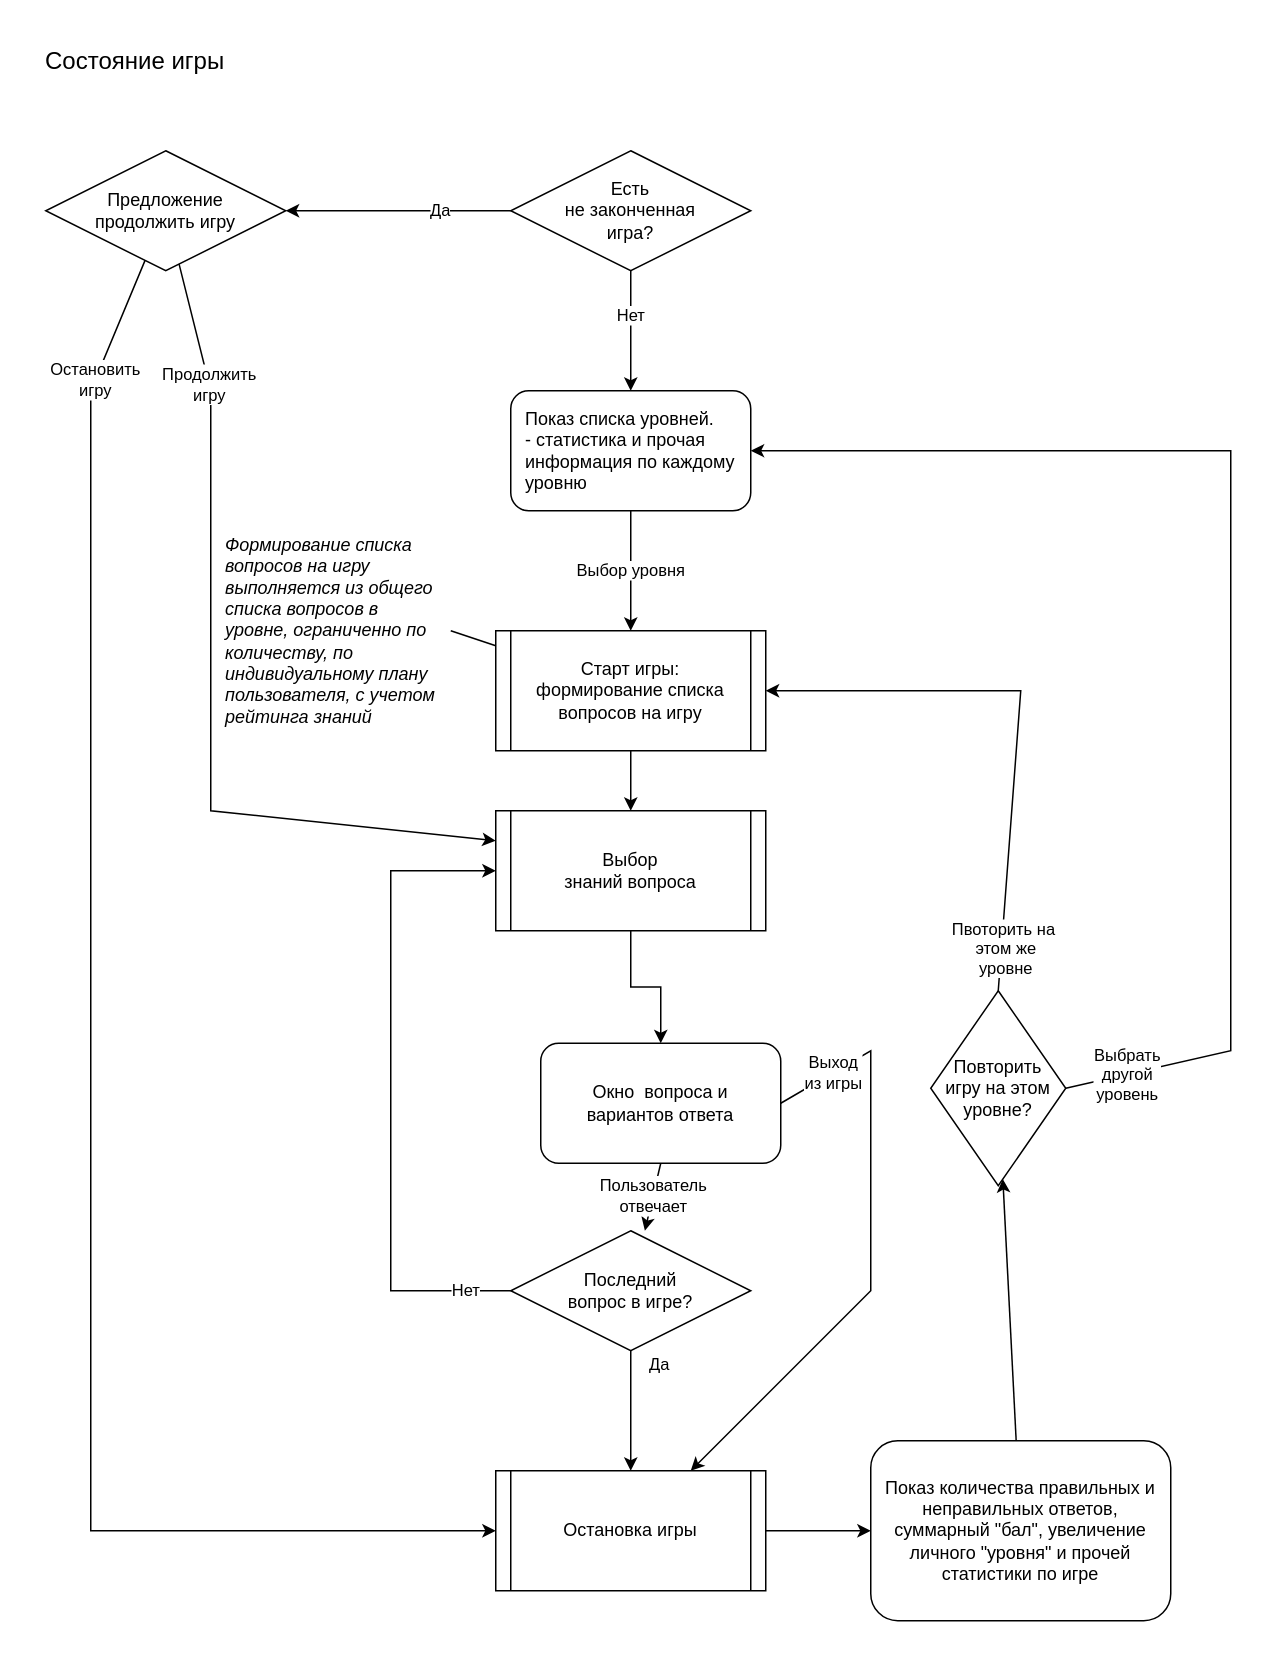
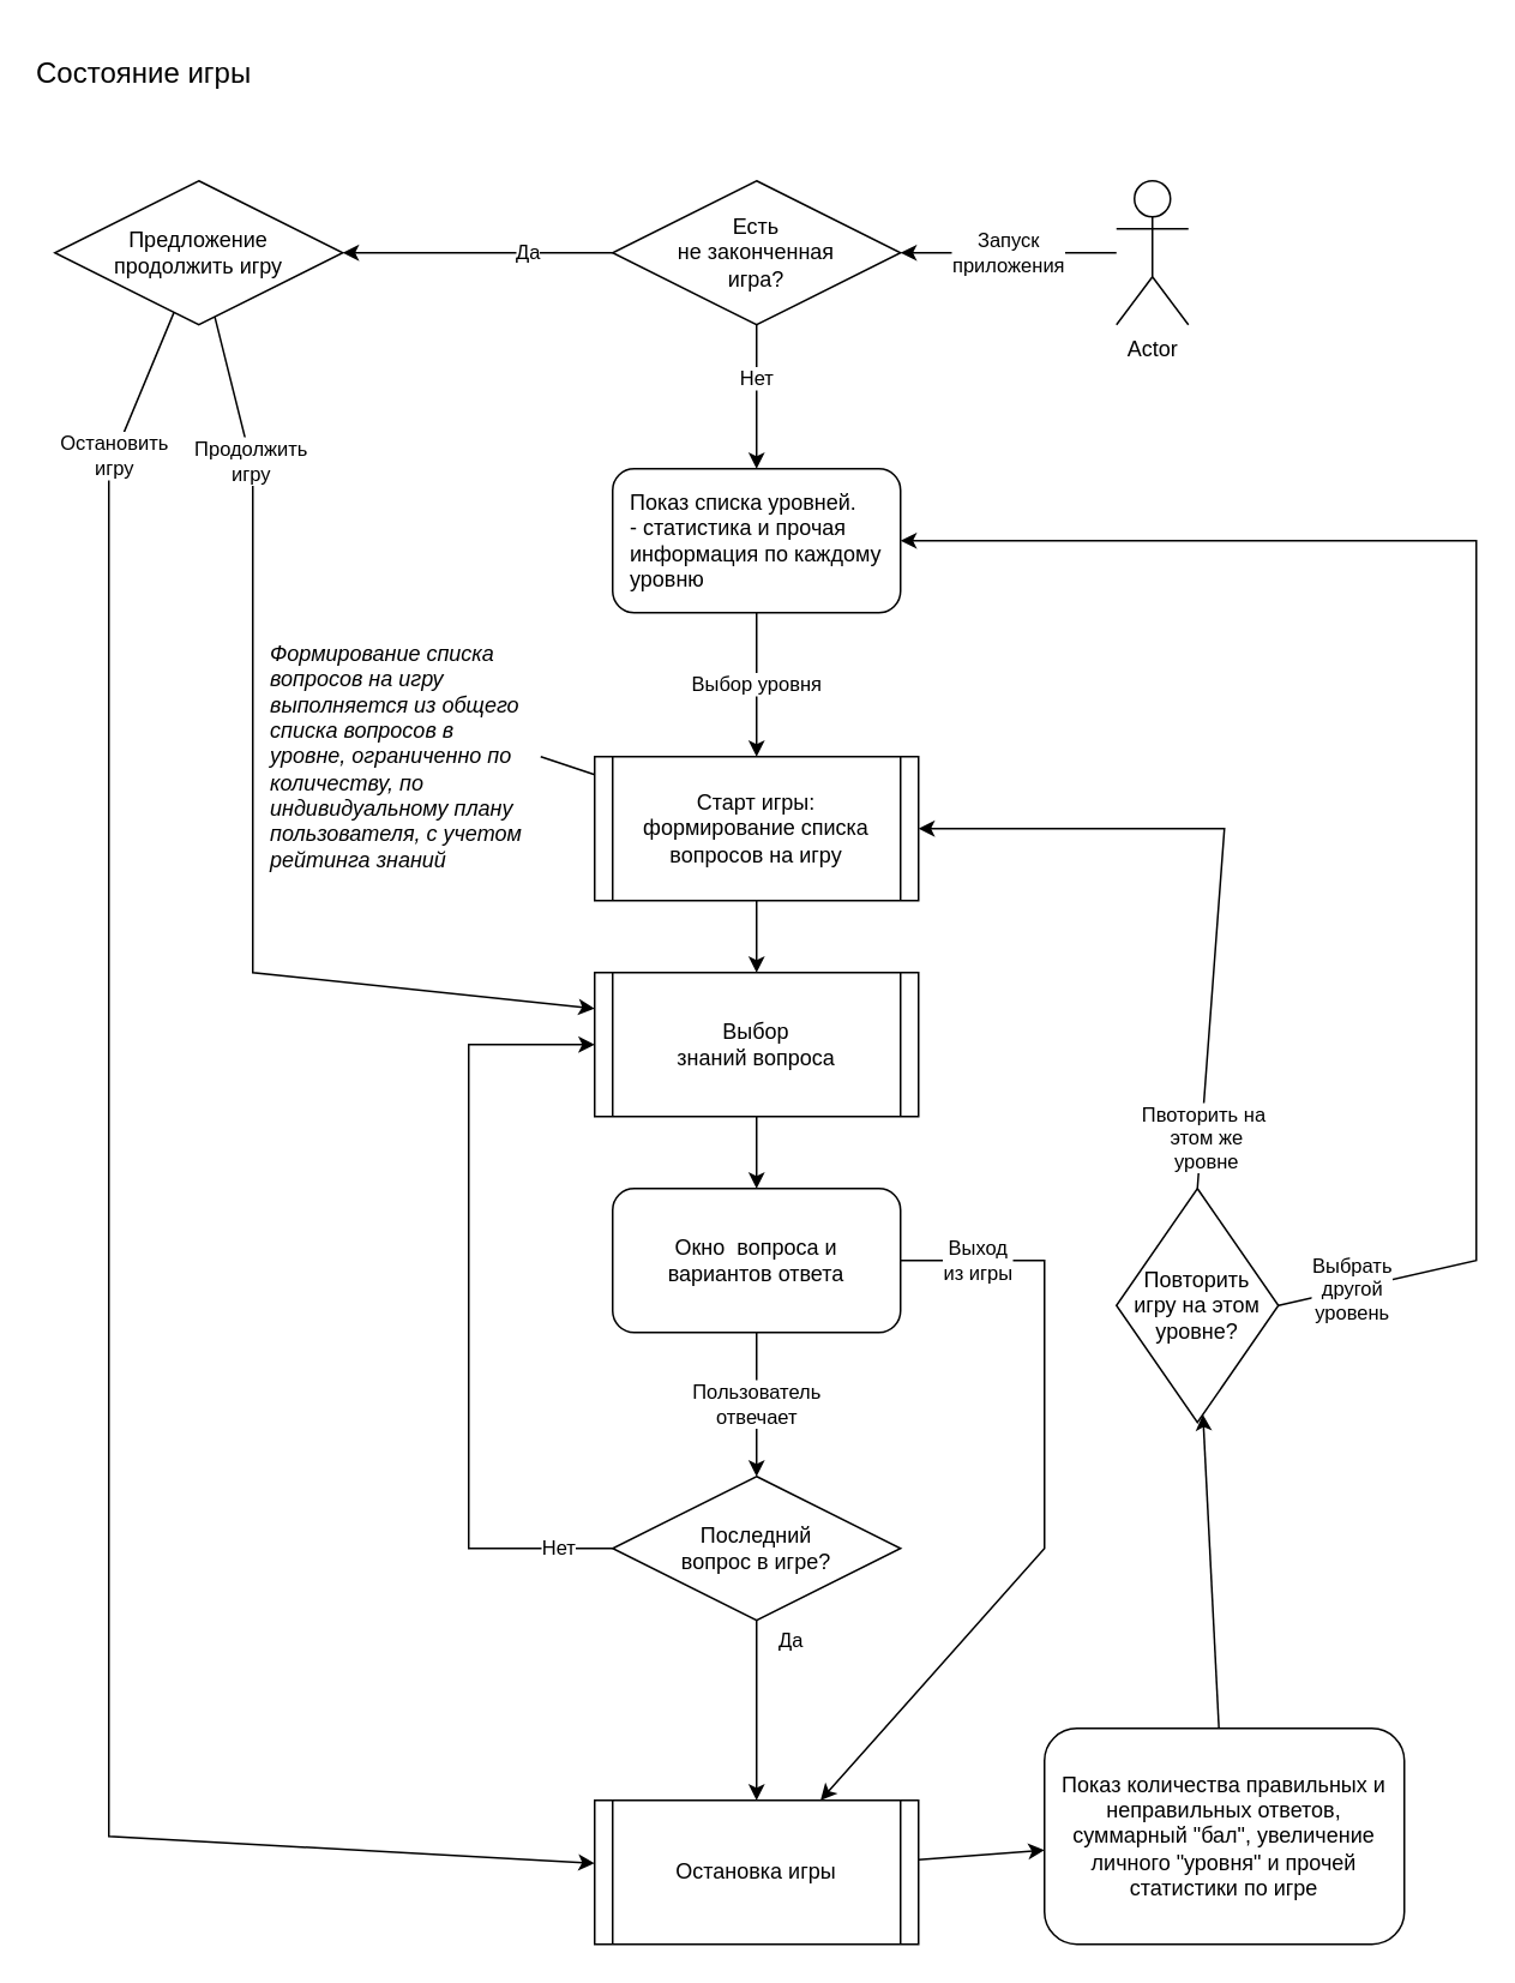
  <mxCell id="0" />
  <mxCell id="1" parent="0" />
- <mxCell id="2" value="Окно&amp;nbsp; вопроса и вариантов ответа" style="rounded=1;whiteSpace=wrap;html=1;fontSize=12;glass=0;strokeWidth=1;shadow=0;spacing=10;" parent="1" vertex="1"><mxGeometry x="360" y="695" width="160" height="80" as="geometry" /></mxCell>
- <mxCell id="3" value="Состояние игры" style="text;html=1;strokeColor=none;fillColor=none;align=left;verticalAlign=middle;whiteSpace=wrap;rounded=0;fontSize=16;spacing=10;" parent="1" vertex="1"><mxGeometry width="320" height="40" as="geometry" x="20" y="20" /></mxCell>
+ <mxCell id="2" value="Окно&amp;nbsp; вопроса и вариантов ответа" style="rounded=1;whiteSpace=wrap;html=1;fontSize=12;glass=0;strokeWidth=1;shadow=0;spacing=10;" parent="1" vertex="1"><mxGeometry x="340" y="660" width="160" height="80" as="geometry" /></mxCell>
+ <mxCell id="3" value="Состояние игры" style="text;html=1;strokeColor=none;fillColor=none;align=left;verticalAlign=middle;whiteSpace=wrap;rounded=0;fontSize=16;spacing=10;" parent="1" vertex="1"><mxGeometry x="10" y="20" width="320" height="40" as="geometry" /></mxCell>
  <mxCell id="4" value="Нет" style="endArrow=classic;html=1;rounded=0;" parent="1" source="6" target="5" edge="1"><mxGeometry x="-0.25" relative="1" as="geometry"><mxPoint x="160" y="380" as="sourcePoint" /><mxPoint x="340" y="260" as="targetPoint" /><mxPoint as="offset" /></mxGeometry></mxCell>
  <mxCell id="5" value="Показ списка уровней.&lt;br&gt;- статистика и прочая информация по каждому уровню" style="rounded=1;whiteSpace=wrap;html=1;align=left;spacing=10;" parent="1" vertex="1"><mxGeometry x="340" y="260" width="160" height="80" as="geometry" /></mxCell>
  <mxCell id="6" value="Есть&lt;br&gt;не законченная &lt;br&gt;игра?" style="rhombus;whiteSpace=wrap;html=1;" parent="1" vertex="1"><mxGeometry x="340" y="100" width="160" height="80" as="geometry" /></mxCell>
  <mxCell id="7" value="" style="html=1;rounded=0;strokeWidth=1;entryX=0.5;entryY=0;entryDx=0;entryDy=0;exitX=0.5;exitY=1;exitDx=0;exitDy=0;" parent="1" source="15" target="18" edge="1"><mxGeometry width="100" relative="1" as="geometry"><mxPoint x="434.231" y="500" as="sourcePoint" /><mxPoint x="425" y="540" as="targetPoint" /></mxGeometry></mxCell>
  <mxCell id="8" value="Последний &lt;br&gt;вопрос в игре?" style="strokeWidth=1;html=1;shape=mxgraph.flowchart.decision;whiteSpace=wrap;" parent="1" vertex="1"><mxGeometry x="340" y="820" width="160" height="80" as="geometry" /></mxCell>
  <mxCell id="9" value="Выбор уровня" style="html=1;rounded=0;strokeWidth=1;entryX=0.5;entryY=0;entryDx=0;entryDy=0;" parent="1" source="5" target="15" edge="1"><mxGeometry width="100" relative="1" as="geometry"><mxPoint x="420" y="340" as="sourcePoint" /><mxPoint x="436.296" y="410" as="targetPoint" /></mxGeometry></mxCell>
  <mxCell id="10" value="Пользователь &lt;br&gt;отвечает" style="endArrow=classic;html=1;rounded=0;exitX=0.5;exitY=1;exitDx=0;exitDy=0;" parent="1" source="2" target="8" edge="1"><mxGeometry width="50" height="50" relative="1" as="geometry"><mxPoint x="410" y="900" as="sourcePoint" /><mxPoint x="580" y="750" as="targetPoint" /><Array as="points" /></mxGeometry></mxCell>
  <mxCell id="11" value="Выход&lt;br&gt;из игры" style="endArrow=classic;html=1;rounded=0;exitX=1;exitY=0.5;exitDx=0;exitDy=0;" parent="1" source="2" target="16" edge="1"><mxGeometry x="-0.8" width="50" height="50" relative="1" as="geometry"><mxPoint x="530" y="580" as="sourcePoint" /><mxPoint x="560" y="500" as="targetPoint" /><Array as="points"><mxPoint x="580" y="700" /><mxPoint x="580" y="860" /></Array><mxPoint as="offset" /></mxGeometry></mxCell>
  <mxCell id="12" value="" style="endArrow=classic;html=1;rounded=0;" parent="1" source="8" target="16" edge="1"><mxGeometry width="50" height="50" relative="1" as="geometry"><mxPoint x="450" y="750" as="sourcePoint" /><mxPoint x="610" y="950" as="targetPoint" /><Array as="points" /></mxGeometry></mxCell>
  <mxCell id="13" value="Да" style="edgeLabel;html=1;align=center;verticalAlign=middle;resizable=0;points=[];" parent="12" vertex="1" connectable="0"><mxGeometry x="-0.759" y="-2" relative="1" as="geometry"><mxPoint x="20" y="-2" as="offset" /></mxGeometry></mxCell>
  <mxCell id="14" value="Нет" style="endArrow=classic;html=1;rounded=0;exitX=0;exitY=0.5;exitDx=0;exitDy=0;exitPerimeter=0;entryX=0;entryY=0.5;entryDx=0;entryDy=0;" parent="1" source="8" target="18" edge="1"><mxGeometry x="-0.861" width="50" height="50" relative="1" as="geometry"><mxPoint x="470" y="1080" as="sourcePoint" /><mxPoint x="520" y="1030" as="targetPoint" /><Array as="points"><mxPoint x="260" y="860" /><mxPoint x="260" y="580" /></Array><mxPoint as="offset" /></mxGeometry></mxCell>
  <mxCell id="15" value="Старт игры:&lt;br&gt;формирование списка вопросов на игру" style="shape=process;whiteSpace=wrap;html=1;backgroundOutline=1;size=0.056;" parent="1" vertex="1"><mxGeometry x="330" y="420" width="180" height="80" as="geometry" /></mxCell>
- <mxCell id="16" value="Остановка игры" style="shape=process;whiteSpace=wrap;html=1;backgroundOutline=1;size=0.056;" parent="1" vertex="1"><mxGeometry x="330" y="980" width="180" height="80" as="geometry" /></mxCell>
+ <mxCell id="16" value="Остановка игры" style="shape=process;whiteSpace=wrap;html=1;backgroundOutline=1;size=0.056;" parent="1" vertex="1"><mxGeometry x="330" y="1000" width="180" height="80" as="geometry" /></mxCell>
  <mxCell id="17" style="edgeStyle=orthogonalEdgeStyle;rounded=0;orthogonalLoop=1;jettySize=auto;html=1;exitX=0.5;exitY=1;exitDx=0;exitDy=0;entryX=0.5;entryY=0;entryDx=0;entryDy=0;" parent="1" source="18" target="2" edge="1"><mxGeometry relative="1" as="geometry" /></mxCell>
  <mxCell id="18" value="Выбор &lt;br&gt;знаний вопроса" style="shape=process;whiteSpace=wrap;html=1;backgroundOutline=1;size=0.056;" parent="1" vertex="1"><mxGeometry x="330" y="540" width="180" height="80" as="geometry" /></mxCell>
+ <mxCell id="19" value="Запуск &lt;br&gt;приложения" style="endArrow=classic;html=1;rounded=0;" parent="1" source="20" target="6" edge="1"><mxGeometry x="-0.005" width="50" height="50" relative="1" as="geometry"><mxPoint x="190" y="80" as="sourcePoint" /><mxPoint x="260" y="140" as="targetPoint" /><mxPoint as="offset" /></mxGeometry></mxCell>
+ <mxCell id="20" value="Actor" style="shape=umlActor;verticalLabelPosition=bottom;verticalAlign=top;html=1;outlineConnect=0;" parent="1" vertex="1"><mxGeometry x="620" y="100" width="40" height="80" as="geometry" /></mxCell>
  <mxCell id="21" value="" style="endArrow=none;html=1;rounded=0;entryX=1;entryY=0.5;entryDx=0;entryDy=0;" parent="1" source="15" target="22" edge="1"><mxGeometry width="50" height="50" relative="1" as="geometry"><mxPoint x="770" y="430" as="sourcePoint" /><mxPoint x="300" y="436" as="targetPoint" /></mxGeometry></mxCell>
  <mxCell id="22" value="Формирование списка вопросов на игру&amp;nbsp;&amp;nbsp;&lt;br&gt;выполняется из общего списка вопросов в уровне, ограниченно по количеству, по индивидуальному плану пользователя, с учетом рейтинга знаний" style="text;html=1;strokeColor=none;fillColor=none;align=left;verticalAlign=middle;whiteSpace=wrap;rounded=0;spacing=10;fontStyle=2" parent="1" vertex="1"><mxGeometry x="140" y="320" width="160" height="200" as="geometry" /></mxCell>
  <mxCell id="23" value="Да" style="endArrow=classic;html=1;rounded=0;" parent="1" source="6" target="24" edge="1"><mxGeometry x="-0.375" width="50" height="50" relative="1" as="geometry"><mxPoint x="510" y="140" as="sourcePoint" /><mxPoint x="560" y="90" as="targetPoint" /><mxPoint as="offset" /></mxGeometry></mxCell>
  <mxCell id="24" value="Предложение&lt;br&gt;продолжить игру" style="rhombus;whiteSpace=wrap;html=1;" parent="1" vertex="1"><mxGeometry x="30" y="100" width="160" height="80" as="geometry" /></mxCell>
  <mxCell id="25" value="Продолжить &lt;br&gt;игру" style="endArrow=classic;html=1;rounded=0;entryX=0;entryY=0.25;entryDx=0;entryDy=0;" parent="1" source="24" target="18" edge="1"><mxGeometry x="-0.702" width="50" height="50" relative="1" as="geometry"><mxPoint x="660" y="180" as="sourcePoint" /><mxPoint x="720" y="180" as="targetPoint" /><Array as="points"><mxPoint x="140" y="260" /><mxPoint x="140" y="540" /></Array><mxPoint as="offset" /></mxGeometry></mxCell>
  <mxCell id="26" value="Остановить&lt;br&gt;игру" style="endArrow=classic;html=1;rounded=0;" parent="1" source="24" target="16" edge="1"><mxGeometry x="-0.845" width="50" height="50" relative="1" as="geometry"><mxPoint x="670" y="220" as="sourcePoint" /><mxPoint x="760" y="350" as="targetPoint" /><Array as="points"><mxPoint x="60" y="260" /><mxPoint x="60" y="1020" /></Array><mxPoint as="offset" /></mxGeometry></mxCell>
  <mxCell id="27" value="Показ количества правильных и неправильных ответов, суммарный &quot;бал&quot;, увеличение личного &quot;уровня&quot; и прочей статистики по игре" style="rounded=1;whiteSpace=wrap;html=1;spacing=10;" vertex="1" parent="1"><mxGeometry x="580" y="960" width="200" height="120" as="geometry" /></mxCell>
  <mxCell id="28" value="Повторить&lt;br&gt;игру на этом уровне?" style="rhombus;whiteSpace=wrap;html=1;" vertex="1" parent="1"><mxGeometry x="620" y="660" width="90" height="130" as="geometry" /></mxCell>
  <mxCell id="29" value="" style="endArrow=classic;html=1;rounded=0;" edge="1" parent="1" source="27" target="28"><mxGeometry width="50" height="50" relative="1" as="geometry"><mxPoint x="710" y="860" as="sourcePoint" /><mxPoint x="760" y="810" as="targetPoint" /></mxGeometry></mxCell>
  <mxCell id="30" value="Выбрать&lt;br&gt;другой&lt;br&gt;уровень" style="endArrow=classic;html=1;rounded=0;exitX=1;exitY=0.5;exitDx=0;exitDy=0;entryX=1;entryY=0.5;entryDx=0;entryDy=0;" edge="1" parent="1" source="28" target="5"><mxGeometry x="-0.9" width="50" height="50" relative="1" as="geometry"><mxPoint x="970" y="600" as="sourcePoint" /><mxPoint x="1110" y="550" as="targetPoint" /><Array as="points"><mxPoint x="820" y="700" /><mxPoint x="820" y="300" /></Array><mxPoint as="offset" /></mxGeometry></mxCell>
  <mxCell id="31" value="Пвоторить на&amp;nbsp;&lt;br&gt;этом же&lt;br&gt;уровне" style="endArrow=classic;html=1;rounded=0;exitX=0.5;exitY=0;exitDx=0;exitDy=0;entryX=1;entryY=0.5;entryDx=0;entryDy=0;" edge="1" parent="1" source="28" target="15"><mxGeometry x="-0.85" y="-3" width="50" height="50" relative="1" as="geometry"><mxPoint x="920" y="430" as="sourcePoint" /><mxPoint x="1110" y="410" as="targetPoint" /><Array as="points"><mxPoint x="680" y="460" /></Array><mxPoint as="offset" /></mxGeometry></mxCell>
  <mxCell id="32" value="" style="endArrow=classic;html=1;rounded=0;" edge="1" parent="1" source="16" target="27"><mxGeometry width="50" height="50" relative="1" as="geometry"><mxPoint x="730" y="620" as="sourcePoint" /><mxPoint x="780" y="570" as="targetPoint" /></mxGeometry></mxCell>
